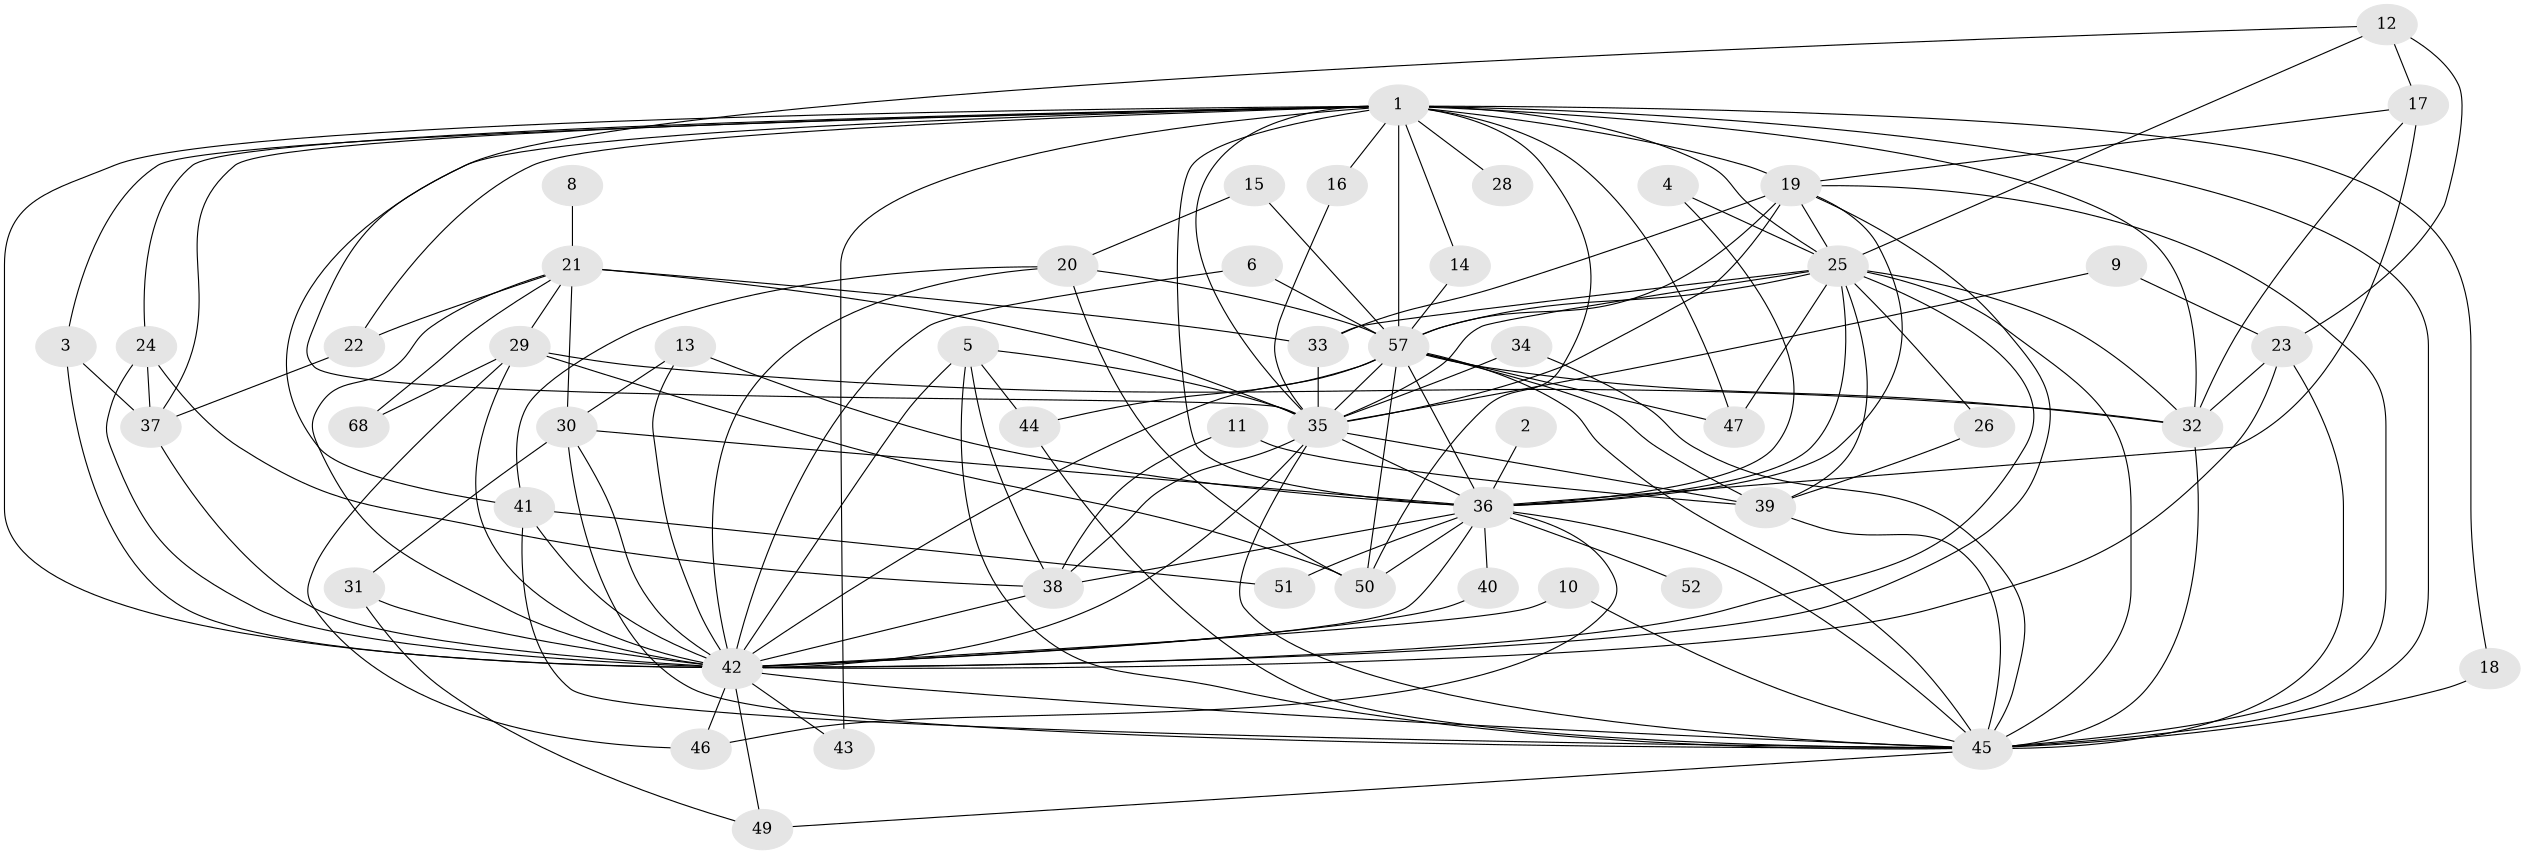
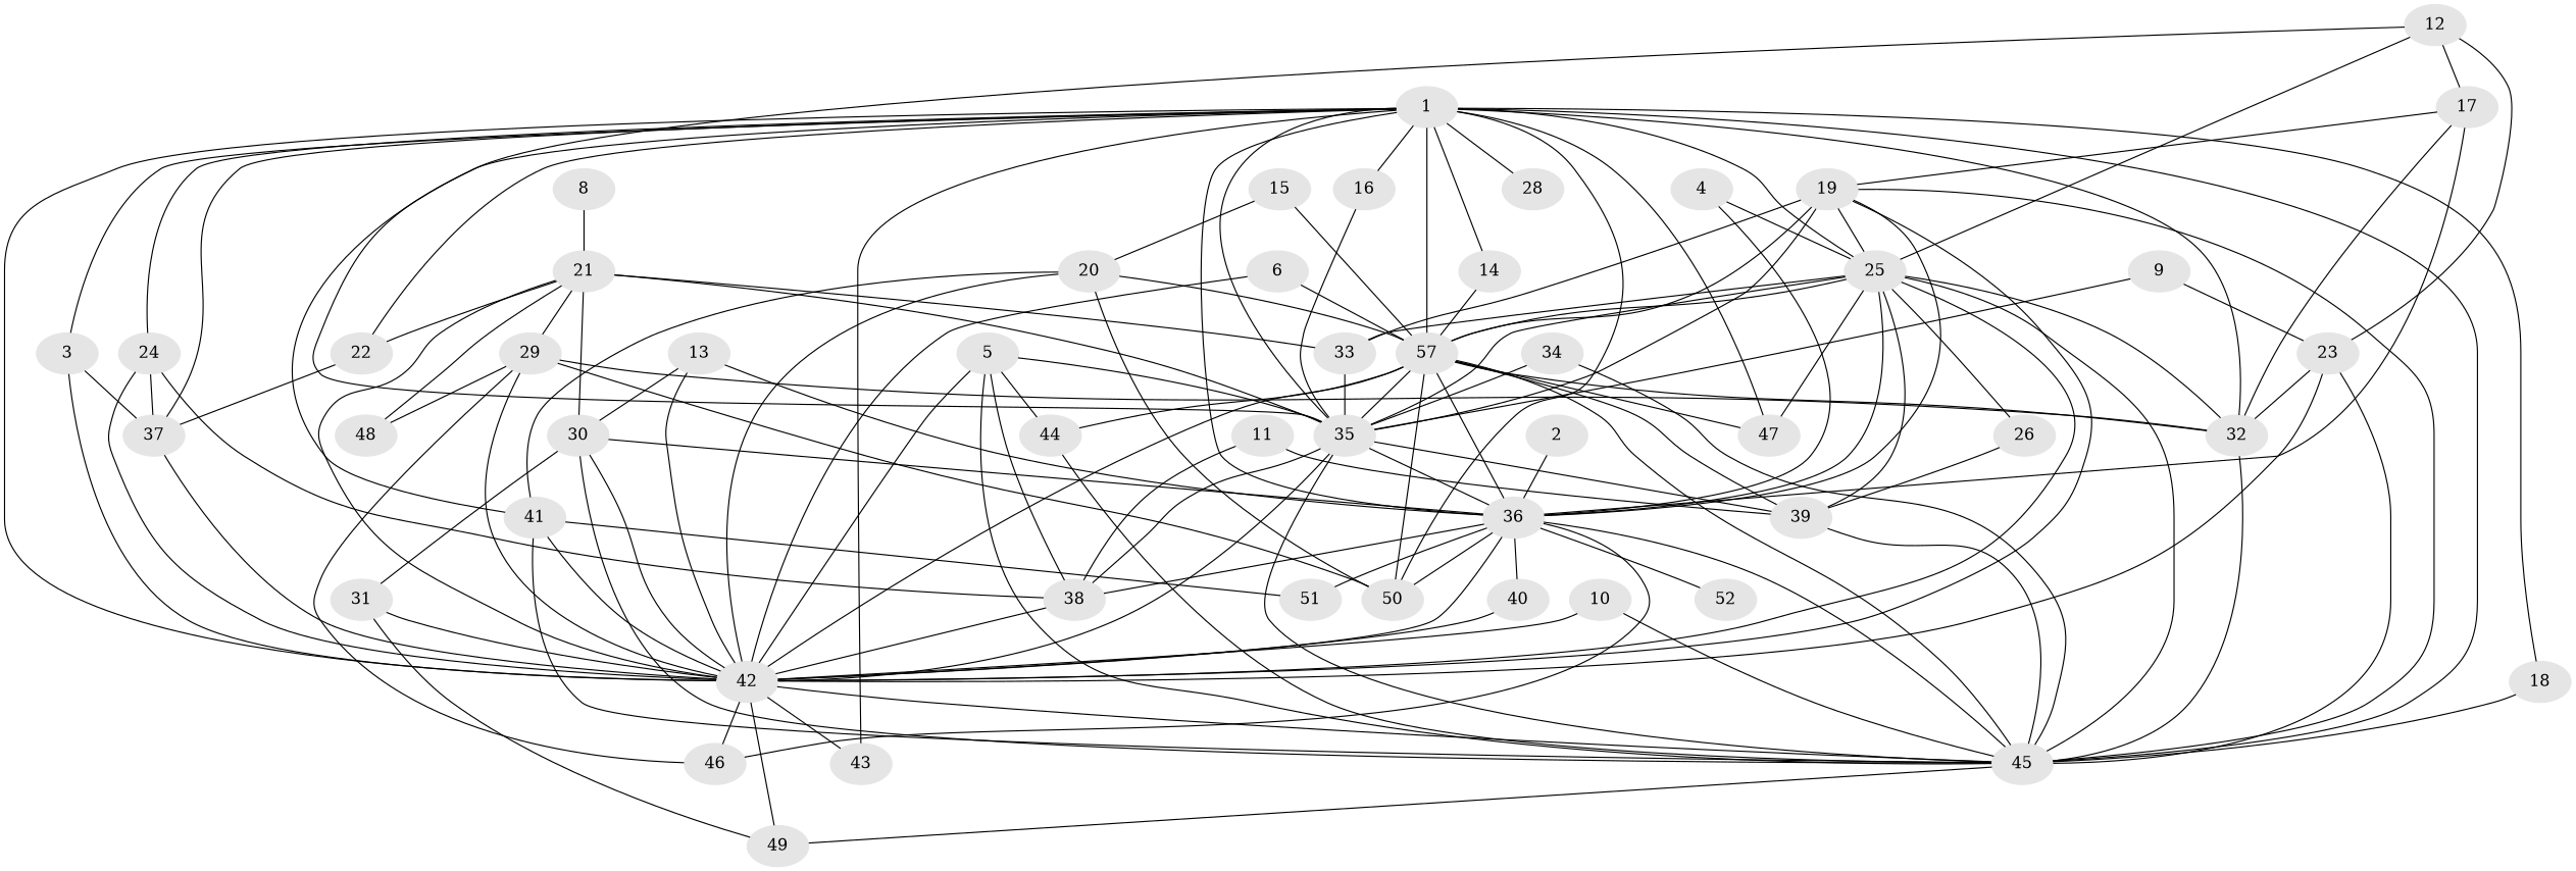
  graph {
    node [color=gray90 style=filled]
    edge [weight=1.0]
    1
    3
    14
    16
    18
    19
    22
    24
    25
    n10 [label=57]
    28
    32
    35
    36
    37
    41
    42
    43
    45
    47
    50
    33
    38
    39
    26
    44
    46
    40
    51
    52
    49
    2
    4
    5
    6
    8
    21
    30
    29
-   48 [label=68]
+   48
    9
    23
    10
    11
    12
    17
    13
    31
    15
    20
    34
    1 -- 3
    1 -- 14
    1 -- 16 [weight=2.0]
    1 -- 18
-   1 -- 19 [weight=3.0]
    1 -- 22
    1 -- 24
    1 -- 25 [weight=3.0]
    1 -- n10 [weight=5.0]
    1 -- 28 [weight=2.0]
    1 -- 32 [weight=2.0]
    1 -- 35 [weight=3.0]
    1 -- 36 [weight=3.0]
    1 -- 37 [weight=2.0]
    1 -- 41
    1 -- 42 [weight=5.0]
    1 -- 43
    1 -- 45 [weight=3.0]
    1 -- 47
    1 -- 50
    3 -- 37
    3 -- 42
    14 -- n10
    16 -- 35
    18 -- 45
    19 -- 25
    19 -- n10 [weight=2.0]
    19 -- 35 [weight=2.0]
    19 -- 36
    19 -- 42
    19 -- 45
    19 -- 33
    22 -- 37
    24 -- 37
    24 -- 42
    24 -- 38
    25 -- n10
    25 -- 32
    25 -- 35 [weight=2.0]
    25 -- 36
    25 -- 42 [weight=2.0]
    25 -- 45
    25 -- 47
    25 -- 33
    25 -- 39
    25 -- 26
    n10 -- 32 [weight=2.0]
    n10 -- 35
    n10 -- 36
    n10 -- 42
    n10 -- 45
    n10 -- 47
    n10 -- 50
    n10 -- 39
    n10 -- 44
    32 -- 45 [weight=2.0]
    35 -- 36
    35 -- 42
    35 -- 45
    35 -- 38
    35 -- 39
    36 -- 42 [weight=2.0]
    36 -- 45
    36 -- 50
    36 -- 38 [weight=2.0]
    36 -- 46
    36 -- 40
    36 -- 51
    36 -- 52
    37 -- 42
    41 -- 42 [weight=2.0]
    41 -- 45
    41 -- 51
    42 -- 43
    42 -- 45 [weight=2.0]
    42 -- 46
    42 -- 49
    45 -- 49
    33 -- 35
    38 -- 42
    39 -- 45
    26 -- 39
    44 -- 45
    40 -- 42
    2 -- 36
    4 -- 25
    4 -- 36
    5 -- 35
    5 -- 42
    5 -- 45
    5 -- 38
    5 -- 44
    6 -- n10
    6 -- 42
    8 -- 21
    21 -- 22
    21 -- 35 [weight=2.0]
    21 -- 42
    21 -- 33
    21 -- 30
    21 -- 29
    21 -- 48
    30 -- 36
    30 -- 42
    30 -- 45
    30 -- 31
    29 -- 32
    29 -- 42
    29 -- 50
    29 -- 46
    29 -- 48
    9 -- 35
    9 -- 23
    23 -- 32
    23 -- 42
    23 -- 45
    10 -- 42
    10 -- 45
    11 -- 38
    11 -- 39
    12 -- 25
    12 -- 35
    12 -- 23
    12 -- 17
    17 -- 19
    17 -- 32
    17 -- 36
    13 -- 36
    13 -- 42
    13 -- 30
    31 -- 42
    31 -- 49
    15 -- n10
    15 -- 20
    20 -- n10
    20 -- 41
    20 -- 42
    20 -- 50
    34 -- 35
    34 -- 45
  }
